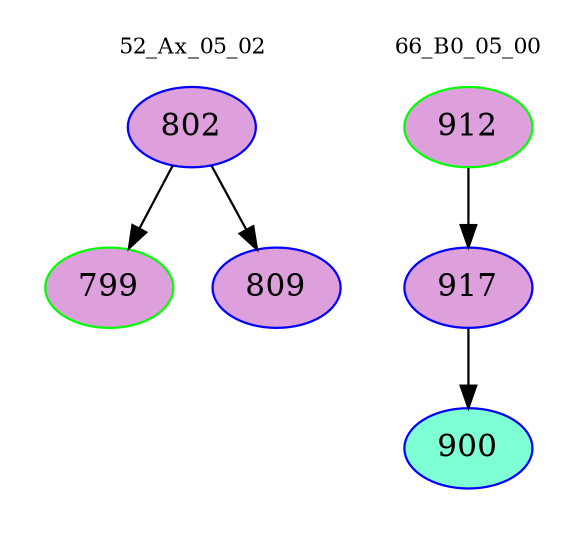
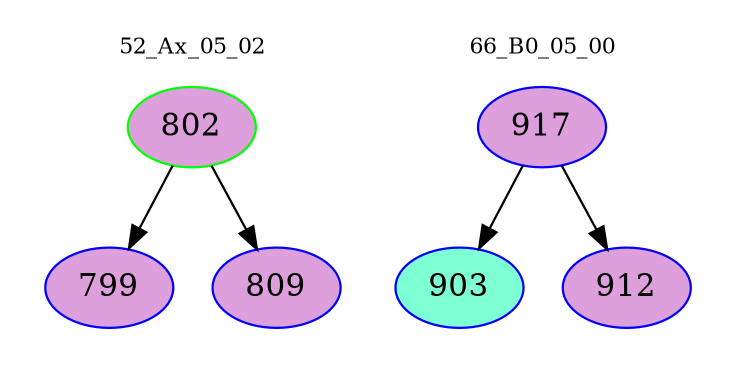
  digraph {
    node [color=blue fillcolor=plum style=filled]
    edge [color=black]
-   n1 [label=802]
-   n2 [color=green label=799]
+   n1 [color=green label=802]
+   n2 [label=799]
    n3 [label=809]
    n4 [label=917]
-   n5 [fillcolor=aquamarine label=900]
-   n6 [color=green label=912]
+   n5 [fillcolor=aquamarine label=903]
+   n6 [label=912]
    subgraph cluster_1 {
      color=white
      fontsize=10
      label="52_Ax_05_02"
      n1
      n2
      n3
    }
    subgraph cluster_2 {
      color=white
      fontsize=10
      label="66_B0_05_00"
      n4
      n5
      n6
    }
    n1 -> n2
    n1 -> n3
    n4 -> n5
-   n6 -> n4
+   n4 -> n6
  }
